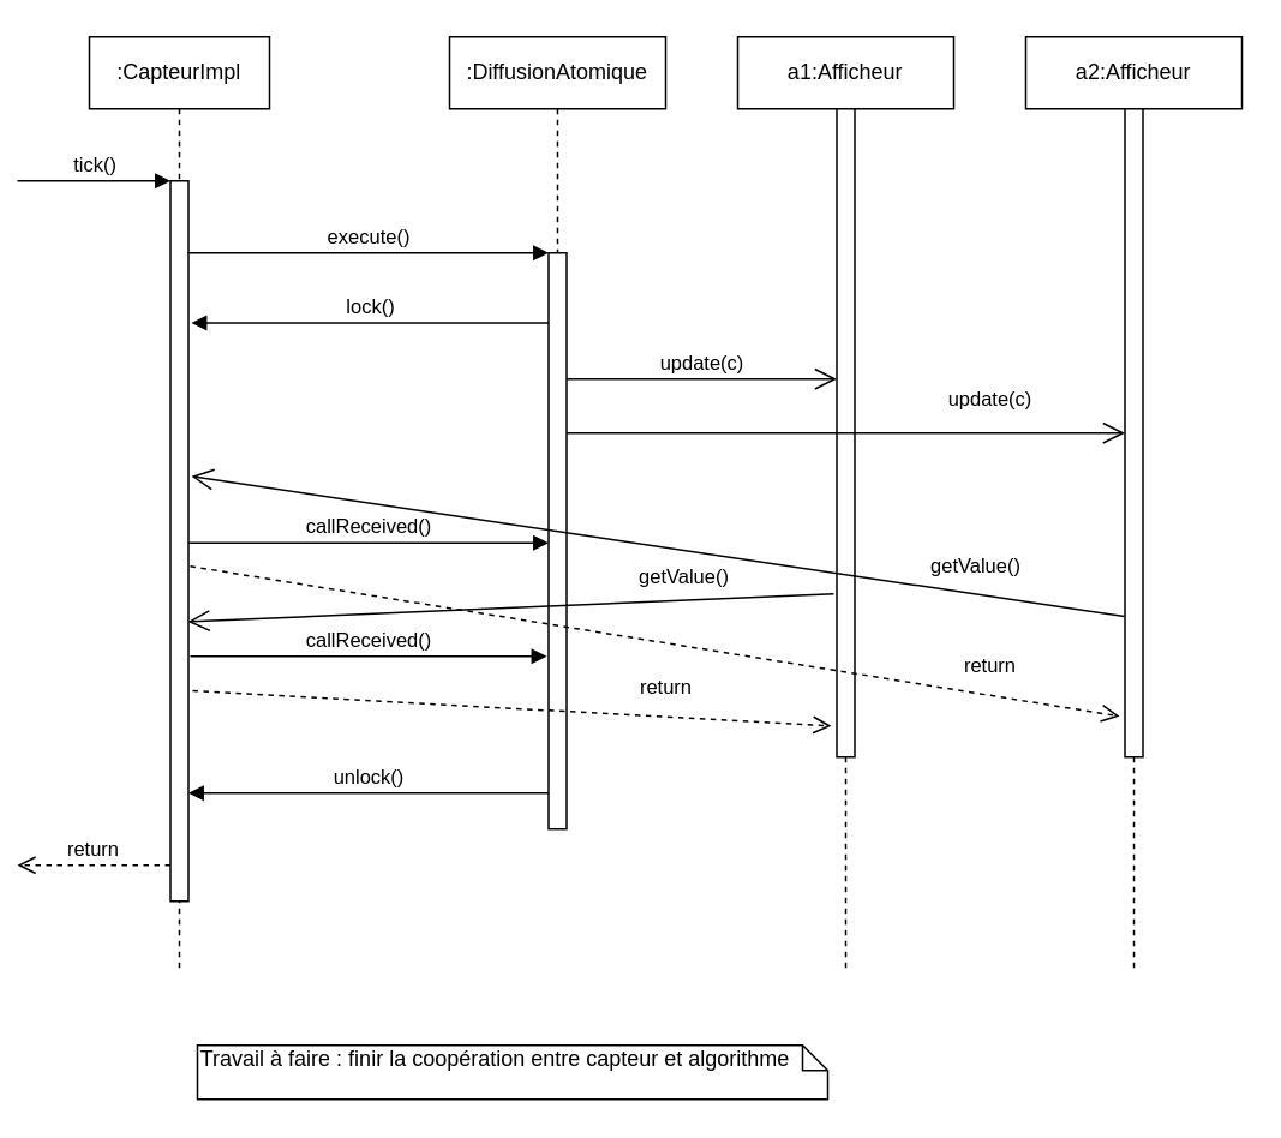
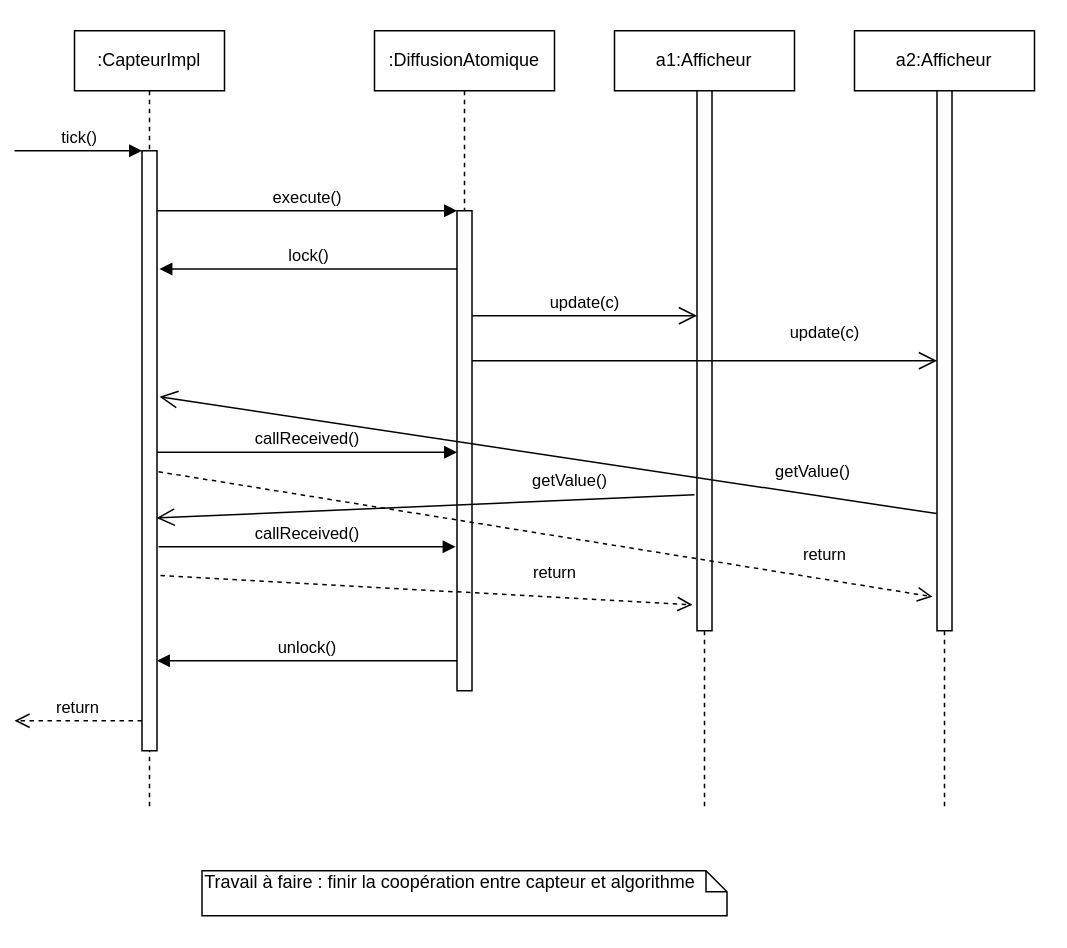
  <mxCell id="0" />
  <mxCell id="1" parent="0" />
  <mxCell id="2" value=":CapteurImpl" style="shape=umlLifeline;perimeter=lifelinePerimeter;whiteSpace=wrap;html=1;container=1;collapsible=0;recursiveResize=0;outlineConnect=0;" vertex="1" parent="1"><mxGeometry x="20" y="20" width="100" height="520" as="geometry" /></mxCell>
  <mxCell id="3" value="" style="html=1;points=[];perimeter=orthogonalPerimeter;" vertex="1" parent="2"><mxGeometry x="45" y="80" width="10" height="400" as="geometry" /></mxCell>
  <mxCell id="4" value="tick()" style="html=1;verticalAlign=bottom;endArrow=block;entryX=0;entryY=0;" edge="1" target="3" parent="2"><mxGeometry relative="1" as="geometry"><mxPoint x="-40" y="80" as="sourcePoint" /></mxGeometry></mxCell>
  <mxCell id="5" value="return" style="html=1;verticalAlign=bottom;endArrow=open;dashed=1;endSize=8;exitX=0;exitY=0.95;" edge="1" source="3" parent="2"><mxGeometry relative="1" as="geometry"><mxPoint x="-40" y="460" as="targetPoint" /></mxGeometry></mxCell>
  <mxCell id="6" value=":DiffusionAtomique" style="shape=umlLifeline;perimeter=lifelinePerimeter;whiteSpace=wrap;html=1;container=1;collapsible=0;recursiveResize=0;outlineConnect=0;" vertex="1" parent="1"><mxGeometry x="220" y="20" width="120" height="440" as="geometry" /></mxCell>
  <mxCell id="7" value="" style="html=1;points=[];perimeter=orthogonalPerimeter;" vertex="1" parent="6"><mxGeometry x="55" y="120" width="10" height="320" as="geometry" /></mxCell>
  <mxCell id="8" value="execute()" style="html=1;verticalAlign=bottom;endArrow=block;entryX=0;entryY=0;exitX=0.967;exitY=0.1;exitDx=0;exitDy=0;exitPerimeter=0;" edge="1" target="7" parent="1" source="3"><mxGeometry relative="1" as="geometry"><mxPoint x="100" y="140" as="sourcePoint" /></mxGeometry></mxCell>
  <mxCell id="9" value="lock()" style="html=1;verticalAlign=bottom;endArrow=block;entryX=1.167;entryY=0.197;entryDx=0;entryDy=0;entryPerimeter=0;" edge="1" parent="1" source="7" target="3"><mxGeometry width="80" relative="1" as="geometry"><mxPoint x="240" y="179" as="sourcePoint" /><mxPoint x="140" y="179" as="targetPoint" /></mxGeometry></mxCell>
  <mxCell id="10" value="a1:Afficheur" style="shape=umlLifeline;perimeter=lifelinePerimeter;whiteSpace=wrap;html=1;container=1;collapsible=0;recursiveResize=0;outlineConnect=0;" vertex="1" parent="1"><mxGeometry x="380" y="20" width="120" height="520" as="geometry" /></mxCell>
  <mxCell id="11" value="" style="html=1;points=[];perimeter=orthogonalPerimeter;" vertex="1" parent="10"><mxGeometry x="55" y="40" width="10" height="360" as="geometry" /></mxCell>
  <mxCell id="12" value="update(c)" style="html=1;verticalAlign=bottom;endArrow=open;endFill=0;endSize=10;" edge="1" parent="1" source="7" target="11"><mxGeometry width="80" relative="1" as="geometry"><mxPoint x="360" y="200" as="sourcePoint" /><mxPoint x="410" y="200" as="targetPoint" /><Array as="points"><mxPoint x="370" y="210" /></Array></mxGeometry></mxCell>
  <mxCell id="13" value="a2:Afficheur" style="shape=umlLifeline;perimeter=lifelinePerimeter;whiteSpace=wrap;html=1;container=1;collapsible=0;recursiveResize=0;outlineConnect=0;" vertex="1" parent="1"><mxGeometry x="540" y="20" width="120" height="520" as="geometry" /></mxCell>
  <mxCell id="14" value="" style="html=1;points=[];perimeter=orthogonalPerimeter;" vertex="1" parent="13"><mxGeometry x="55" y="40" width="10" height="360" as="geometry" /></mxCell>
  <mxCell id="15" value="update(c)" style="html=1;verticalAlign=bottom;endArrow=open;endFill=0;endSize=10;" edge="1" parent="1" source="7" target="14"><mxGeometry x="0.516" y="10" width="80" relative="1" as="geometry"><mxPoint x="310" y="240" as="sourcePoint" /><mxPoint x="460" y="240" as="targetPoint" /><Array as="points"><mxPoint x="395" y="240" /></Array><mxPoint as="offset" /></mxGeometry></mxCell>
  <mxCell id="16" value="getValue()" style="html=1;verticalAlign=bottom;endArrow=open;endFill=0;endSize=10;entryX=0.967;entryY=0.612;entryDx=0;entryDy=0;entryPerimeter=0;exitX=-0.167;exitY=0.748;exitDx=0;exitDy=0;exitPerimeter=0;" edge="1" parent="1" source="11" target="3"><mxGeometry x="-0.536" y="-4" width="80" relative="1" as="geometry"><mxPoint x="420" y="280" as="sourcePoint" /><mxPoint x="320" y="280" as="targetPoint" /><Array as="points" /><mxPoint as="offset" /></mxGeometry></mxCell>
  <mxCell id="17" value="getValue()" style="html=1;verticalAlign=bottom;endArrow=open;endFill=0;endSize=10;entryX=1.167;entryY=0.41;entryDx=0;entryDy=0;entryPerimeter=0;exitX=-0.033;exitY=0.783;exitDx=0;exitDy=0;exitPerimeter=0;" edge="1" parent="1" source="14" target="3"><mxGeometry x="-0.674" y="-6" width="80" relative="1" as="geometry"><mxPoint x="442" y="267.4" as="sourcePoint" /><mxPoint x="85.33" y="374.8" as="targetPoint" /><Array as="points" /><mxPoint as="offset" /></mxGeometry></mxCell>
  <mxCell id="18" value="return" style="html=1;verticalAlign=bottom;endArrow=open;dashed=1;endSize=8;exitX=1.1;exitY=0.535;exitDx=0;exitDy=0;exitPerimeter=0;entryX=-0.3;entryY=0.937;entryDx=0;entryDy=0;entryPerimeter=0;" edge="1" parent="1" source="3" target="14"><mxGeometry x="0.715" y="8" relative="1" as="geometry"><mxPoint x="240" y="500" as="targetPoint" /><mxPoint x="285" y="416" as="sourcePoint" /><mxPoint as="offset" /></mxGeometry></mxCell>
  <mxCell id="19" value="return" style="html=1;verticalAlign=bottom;endArrow=open;dashed=1;endSize=8;exitX=1.233;exitY=0.708;exitDx=0;exitDy=0;exitPerimeter=0;entryX=-0.3;entryY=0.952;entryDx=0;entryDy=0;entryPerimeter=0;" edge="1" parent="1" source="3" target="11"><mxGeometry x="0.479" y="8" relative="1" as="geometry"><mxPoint x="602.67" y="419.2" as="targetPoint" /><mxPoint x="84.67" y="342.8" as="sourcePoint" /><mxPoint as="offset" /></mxGeometry></mxCell>
  <mxCell id="20" value="unlock()" style="html=1;verticalAlign=bottom;endArrow=block;" edge="1" parent="1" source="7" target="3"><mxGeometry width="80" relative="1" as="geometry"><mxPoint x="285" y="490" as="sourcePoint" /><mxPoint x="86.67" y="490" as="targetPoint" /><Array as="points"><mxPoint x="190" y="440" /></Array></mxGeometry></mxCell>
- <mxCell id="21" value="Travail à faire : finir la coopération entre capteur et algorithme" style="shape=note;whiteSpace=wrap;html=1;size=14;verticalAlign=top;align=left;spacingTop=-6;" vertex="1" parent="1"><mxGeometry x="80" y="580" width="350" height="30" as="geometry" /></mxCell>
+ <mxCell id="21" value="Travail à faire : finir la coopération entre capteur et algorithme" style="shape=note;whiteSpace=wrap;html=1;size=14;verticalAlign=top;align=left;spacingTop=-6;" vertex="1" parent="1"><mxGeometry x="105" y="580" width="350" height="30" as="geometry" /></mxCell>
  <mxCell id="22" value="callReceived()" style="html=1;verticalAlign=bottom;endArrow=block;" edge="1" parent="1"><mxGeometry width="80" relative="1" as="geometry"><mxPoint x="75" y="301" as="sourcePoint" /><mxPoint x="275" y="301" as="targetPoint" /></mxGeometry></mxCell>
  <mxCell id="23" value="callReceived()" style="html=1;verticalAlign=bottom;endArrow=block;exitX=1.1;exitY=0.66;exitDx=0;exitDy=0;exitPerimeter=0;entryX=-0.1;entryY=0.7;entryDx=0;entryDy=0;entryPerimeter=0;" edge="1" parent="1" source="3" target="7"><mxGeometry width="80" relative="1" as="geometry"><mxPoint x="155" y="510" as="sourcePoint" /><mxPoint x="355" y="510" as="targetPoint" /></mxGeometry></mxCell>
